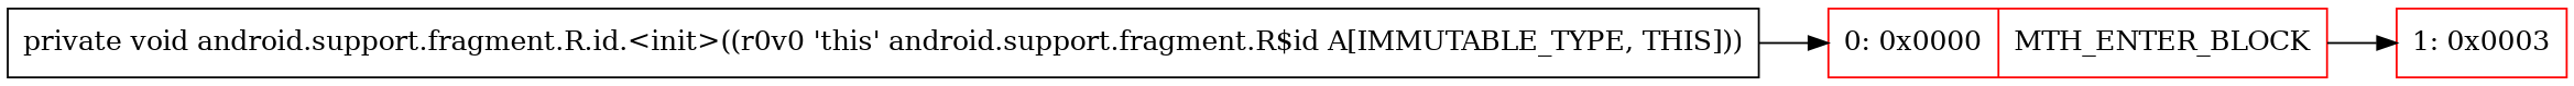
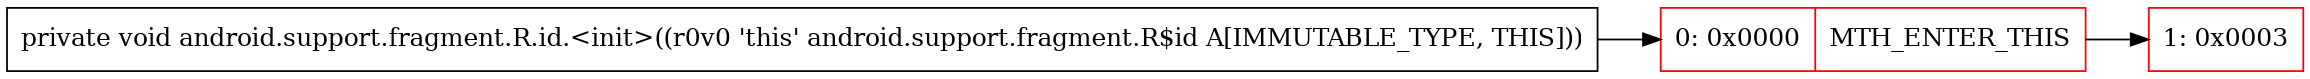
  digraph {
    rankdir=LR
    node [color=red shape=record]
-   n1 [label="{0\:\ 0x0000|MTH_ENTER_BLOCK\l}"]
+   n1 [label="{0\:\ 0x0000|MTH_ENTER_THIS\l}"]
    n2 [label="{1\:\ 0x0003}"]
    n3 [label="{private void android.support.fragment.R.id.\<init\>((r0v0 'this' android.support.fragment.R$id A[IMMUTABLE_TYPE, THIS])) }" color=""]
    subgraph cluster_1 {
      label="R(0)"
    }
    n1 -> n2
    n3 -> n1
  }
